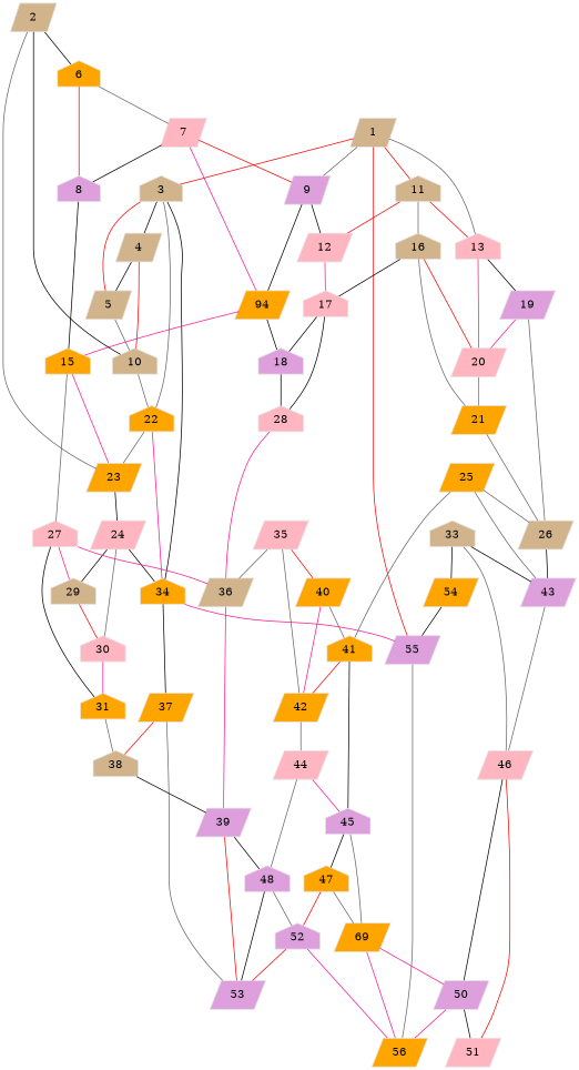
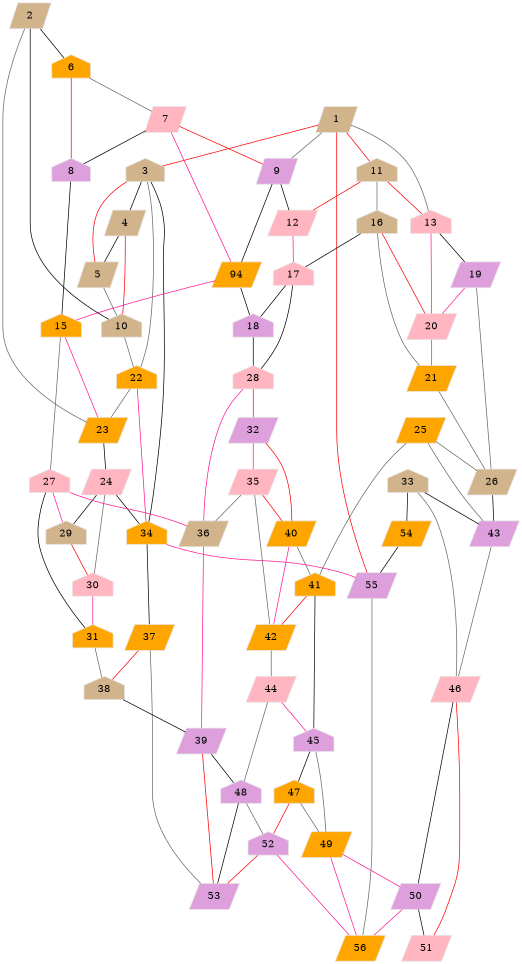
  graph {
    node [color=gray90 fillcolor=orange shape=parallelogram style=filled]
    edge [color=black weight=1.0]
    1 [fillcolor=tan]
    3 [fillcolor=tan shape=house]
    9 [fillcolor=plum]
    11 [fillcolor=tan shape=house]
    13 [fillcolor=lightpink shape=house]
    55 [fillcolor=plum]
    4 [fillcolor=tan]
    5 [fillcolor=tan]
    22 [shape=house]
    34 [shape=house]
    n11 [label=94]
    12 [fillcolor=lightpink]
    16 [fillcolor=tan shape=house]
    19 [fillcolor=plum]
    20 [fillcolor=lightpink]
    56
    2 [fillcolor=tan]
    6 [shape=house]
    10 [fillcolor=tan shape=house]
    23
    7 [fillcolor=lightpink]
    8 [fillcolor=plum shape=house]
    24 [fillcolor=lightpink]
    37
    15 [shape=house]
    18 [fillcolor=plum shape=house]
    27 [fillcolor=lightpink shape=house]
    17 [fillcolor=lightpink shape=house]
    21
    28 [fillcolor=lightpink shape=house]
    26 [fillcolor=tan]
    29 [fillcolor=tan shape=house]
    31 [shape=house]
    36 [fillcolor=tan]
+   32 [fillcolor=plum]
    43 [fillcolor=plum]
    30 [fillcolor=lightpink shape=house]
    25
    41 [shape=house]
    42
    45 [fillcolor=plum shape=house]
    46 [fillcolor=lightpink]
    38 [fillcolor=tan shape=house]
    39 [fillcolor=plum]
    35 [fillcolor=lightpink]
    40
    33 [fillcolor=tan shape=house]
    54
    50 [fillcolor=plum]
    51 [fillcolor=lightpink]
    53 [fillcolor=plum]
    44 [fillcolor=lightpink]
    48 [fillcolor=plum shape=house]
    52 [fillcolor=plum shape=house]
    47 [shape=house]
-   49 [label=69]
+   49
    1 -- 3 [color=red]
    1 -- 9 [color=gray40]
    1 -- 11 [color=red]
    1 -- 13 [color=gray40]
    1 -- 55 [color=red]
    3 -- 4
    3 -- 5 [color=red weight=2.0]
    3 -- 22 [color=gray40]
    3 -- 34
    9 -- n11
    9 -- 12
    11 -- 13 [color=red]
    11 -- 12 [color=red]
    11 -- 16 [color=gray40]
    13 -- 19
    13 -- 20 [color=deeppink]
    55 -- 56 [color=gray40]
    4 -- 5
    4 -- 10 [color=red]
    5 -- 10 [color=gray40]
    22 -- 34 [color=deeppink]
    22 -- 23 [color=gray40]
    34 -- 55 [color=deeppink]
    34 -- 37
    n11 -- 15 [color=deeppink]
    n11 -- 18
    12 -- 17 [color=deeppink]
    16 -- 20 [color=red]
    16 -- 17
    16 -- 21 [color=gray40]
    19 -- 20 [color=deeppink]
    19 -- 26 [color=gray40]
    20 -- 21 [color=deeppink]
    2 -- 6
    2 -- 10
    2 -- 23 [color=gray40]
    6 -- 7 [color=gray40]
    6 -- 8 [color=red]
    10 -- 22 [color=gray40]
    23 -- 24
    7 -- 9 [color=red]
    7 -- n11 [color=deeppink]
    7 -- 8
    8 -- 15
    24 -- 34
    24 -- 29
    24 -- 30 [color=gray40]
    37 -- 38 [color=red]
    37 -- 53 [color=gray40]
    15 -- 23 [color=deeppink]
    15 -- 27 [color=gray40]
    18 -- 28 [weight=2.0]
    27 -- 29 [color=deeppink weight=2.0]
    27 -- 31
    27 -- 36 [color=deeppink]
    17 -- 18
    17 -- 28
    21 -- 26 [color=gray40]
    28 -- 36 [color=deeppink]
+   28 -- 32 [color=red weight=2.0]
    26 -- 43
    29 -- 30 [color=red]
    31 -- 38 [color=gray40 weight=2.0]
    36 -- 39 [color=deeppink]
+   32 -- 35 [color=deeppink]
+   32 -- 40 [color=red]
    43 -- 46 [color=gray40]
    30 -- 31 [color=deeppink]
    25 -- 26 [color=gray40]
    25 -- 43 [color=gray40]
    25 -- 41 [color=gray40]
    41 -- 42 [color=red]
    41 -- 45
    42 -- 44 [color=gray40]
    45 -- 47
    45 -- 49 [color=gray40]
    46 -- 50
    46 -- 51 [color=red]
    38 -- 39
    39 -- 53 [color=red]
    39 -- 48
    35 -- 36 [color=gray40]
    35 -- 42 [color=gray40]
    35 -- 40 [color=red]
    40 -- 41 [color=gray40]
    40 -- 42 [color=deeppink]
    33 -- 43
    33 -- 46 [color=gray40]
    33 -- 54
    54 -- 55 [weight=2.0]
    50 -- 56 [color=deeppink]
    50 -- 51
    44 -- 45 [color=deeppink]
    44 -- 48 [color=gray40]
    48 -- 53
    48 -- 52 [color=gray40]
    52 -- 56 [color=deeppink]
    52 -- 53 [color=red]
    47 -- 52 [color=red]
    47 -- 49 [color=gray40]
    49 -- 56 [color=deeppink]
    49 -- 50 [color=deeppink]
  }
